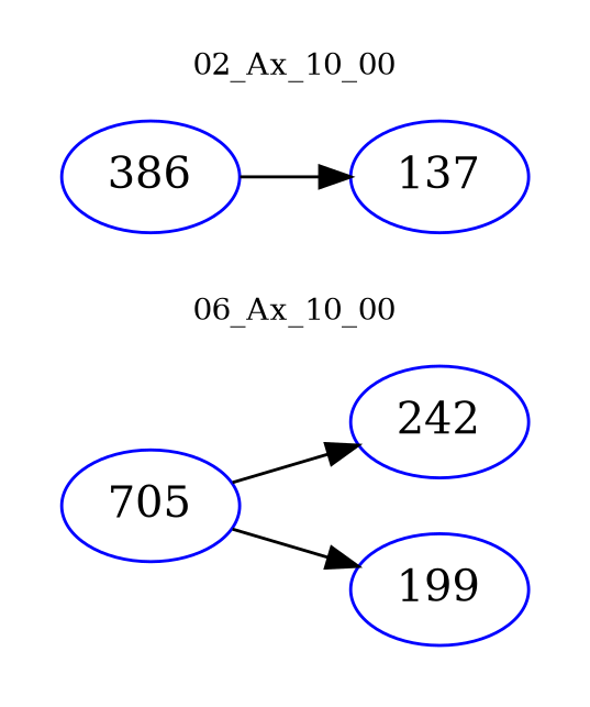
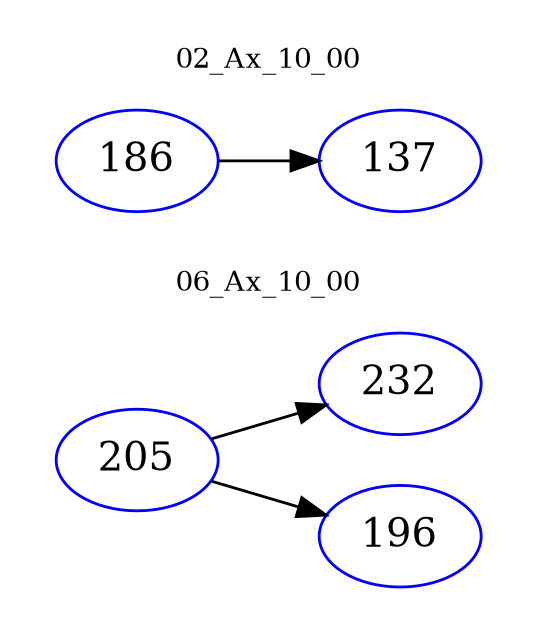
  digraph {
    rankdir=LR
    node [color=blue]
    edge [color=black]
-   n1 [label=705]
-   n2 [label=199]
-   n3 [label=242]
-   n4 [label=386]
+   n1 [label=205]
+   n2 [label=196]
+   n3 [label=232]
+   n4 [label=186]
    n5 [label=137]
    subgraph cluster_1 {
      color=white
      fontsize=10
      label="06_Ax_10_00"
      n1
      n2
      n3
    }
    subgraph cluster_2 {
      color=white
      fontsize=10
      label="02_Ax_10_00"
      n4
      n5
    }
    n1 -> n2
    n1 -> n3
    n4 -> n5
  }
